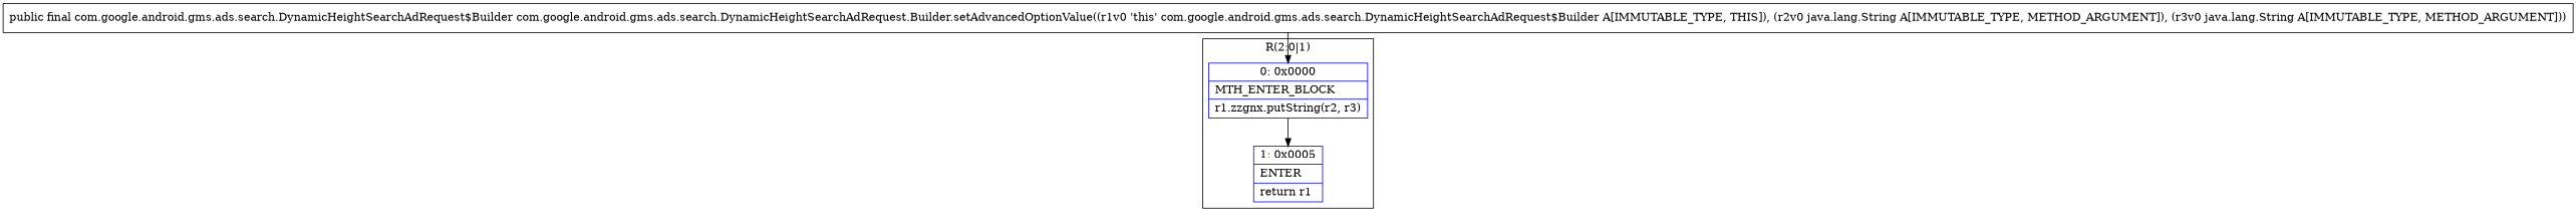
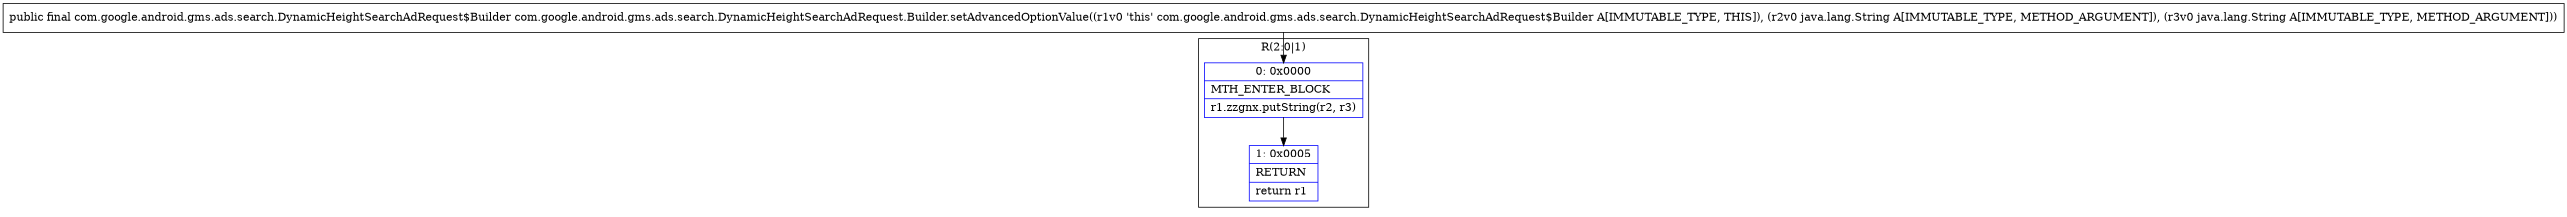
  digraph {
    node [color=blue shape=record]
    n1 [label="{0\:\ 0x0000|MTH_ENTER_BLOCK\l|r1.zzgnx.putString(r2, r3)\l}"]
-   n2 [label="{1\:\ 0x0005|ENTER\l|return r1\l}"]
+   n2 [label="{1\:\ 0x0005|RETURN\l|return r1\l}"]
    n3 [label="{public final com.google.android.gms.ads.search.DynamicHeightSearchAdRequest$Builder com.google.android.gms.ads.search.DynamicHeightSearchAdRequest.Builder.setAdvancedOptionValue((r1v0 'this' com.google.android.gms.ads.search.DynamicHeightSearchAdRequest$Builder A[IMMUTABLE_TYPE, THIS]), (r2v0 java.lang.String A[IMMUTABLE_TYPE, METHOD_ARGUMENT]), (r3v0 java.lang.String A[IMMUTABLE_TYPE, METHOD_ARGUMENT])) }" color=""]
    subgraph cluster_1 {
      label="R(2:0|1)"
      n1
      n2
    }
    n1 -> n2
    n3 -> n1
  }
